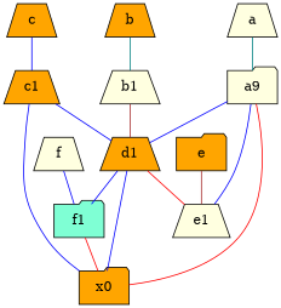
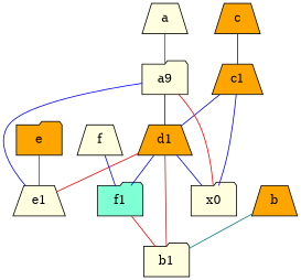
  graph {
    node [fillcolor=orange labelfontsize=50 shape=trapezium style=filled]
    edge [color=blue]
    d1
    e1 [fillcolor=lightyellow]
-   x0 [shape=folder]
+   x0 [fillcolor=lightyellow shape=folder]
    f1 [fillcolor=aquamarine shape=folder]
    c
    c1
    f [fillcolor=lightyellow]
    e [shape=folder]
    n9 [fillcolor=lightyellow label=a9 shape=folder]
    a [fillcolor=lightyellow]
    b
-   b1 [fillcolor=lightyellow]
+   b1 [fillcolor=lightyellow shape=folder]
    d1 -- e1 [color=red]
    d1 -- x0
    d1 -- f1
-   f1 -- x0 [color=red]
+   f1 -- b1 [color=red]
    c -- c1
    c1 -- d1
    c1 -- x0
    f -- f1
    e -- e1 [color=brown]
    n9 -- d1
    n9 -- e1
    n9 -- x0 [color=red]
-   a -- n9 [color=teal]
+   a -- n9 [color=brown]
    b -- b1 [color=teal]
    b1 -- d1 [color=brown]
  }
